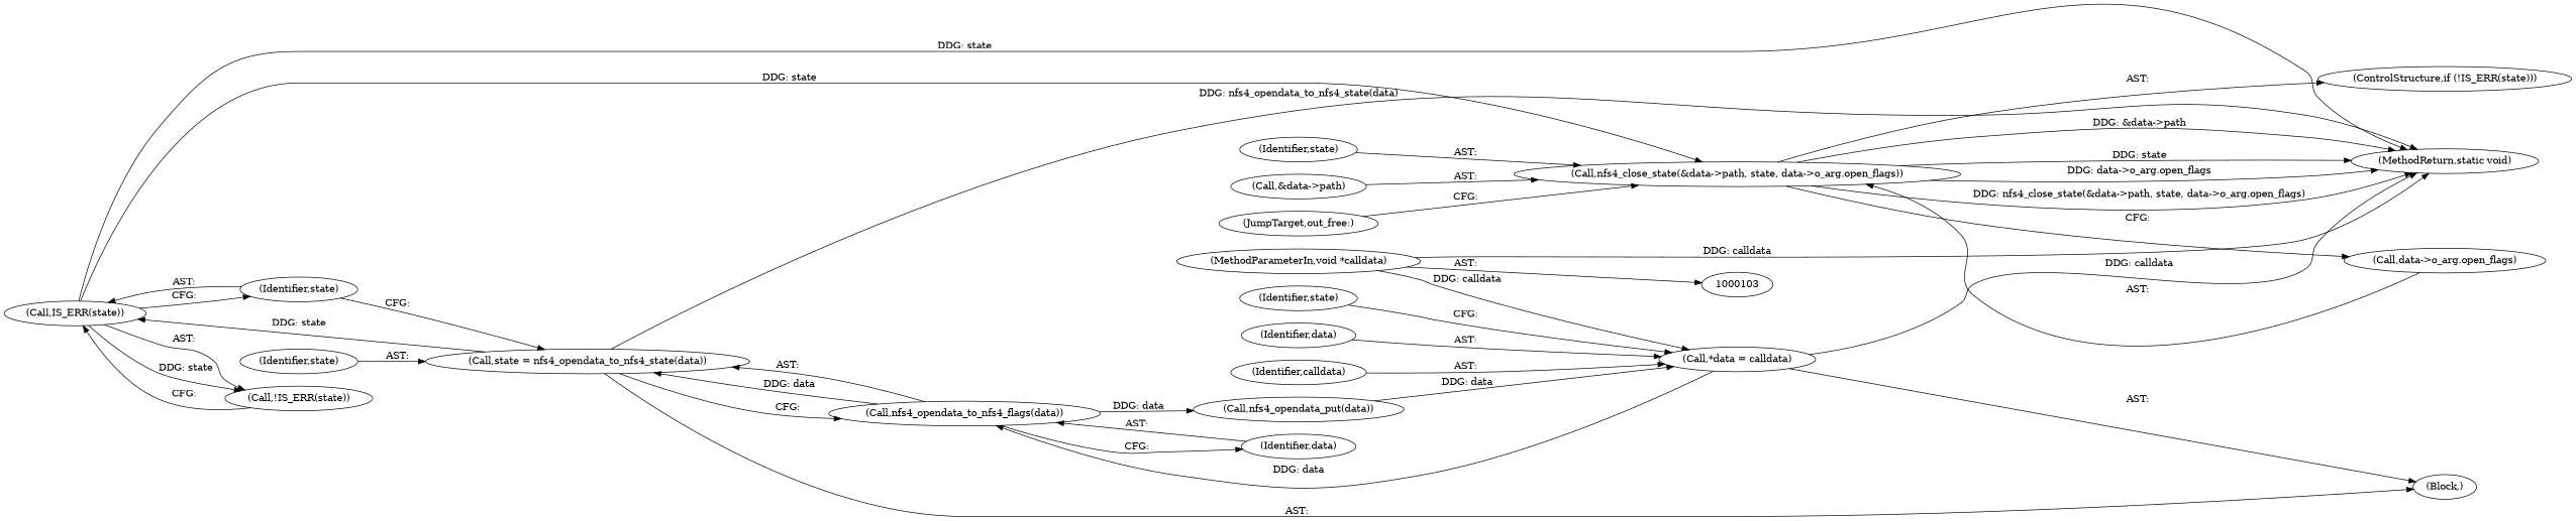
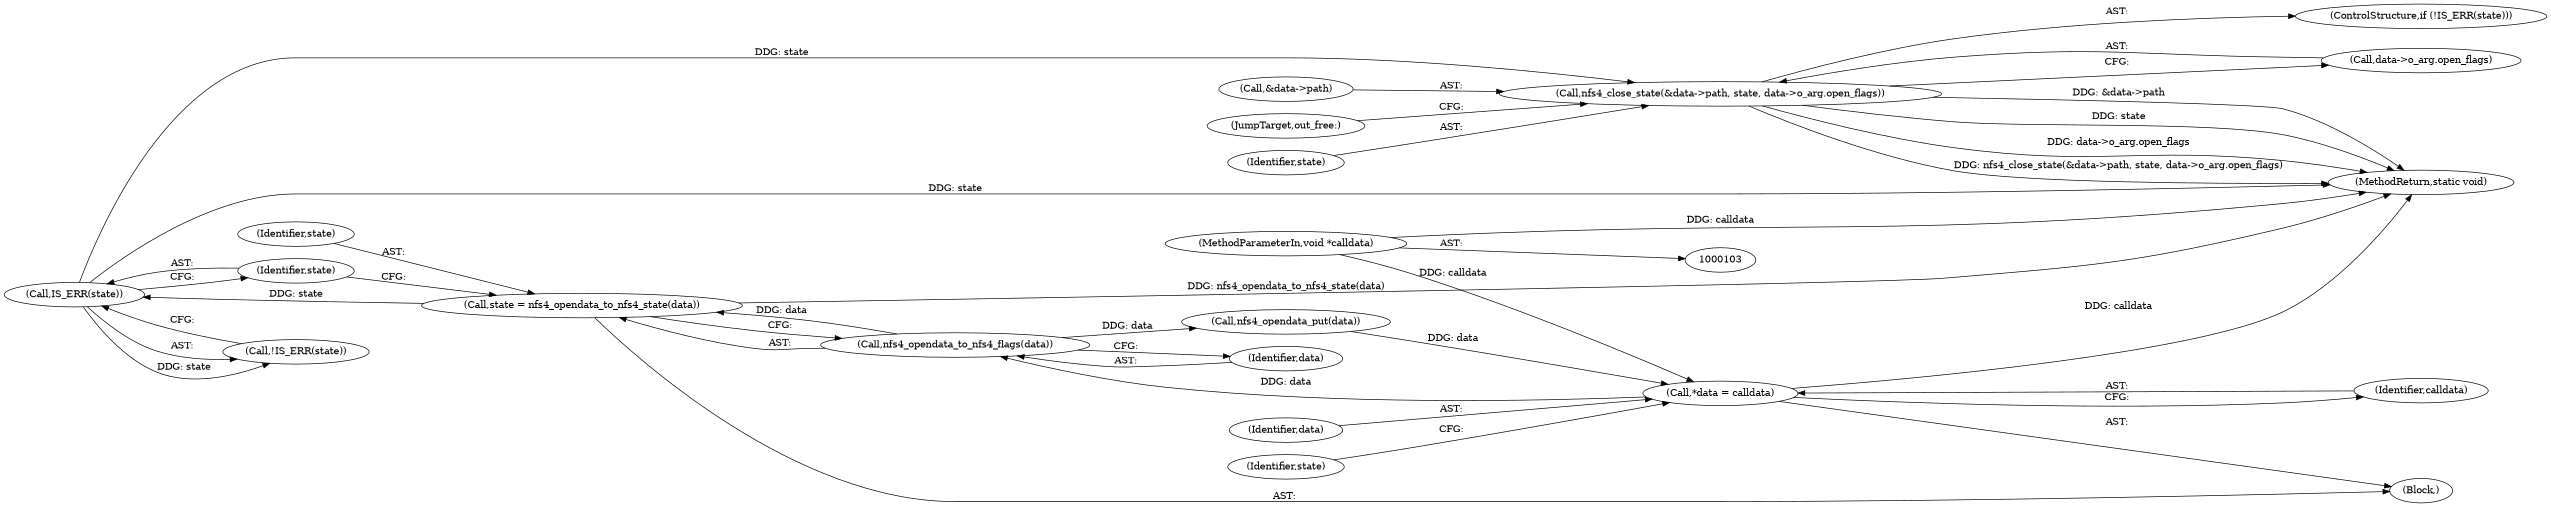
  digraph {
    rankdir=LR
    n1 [label="(Call,nfs4_close_state(&data->path, state, data->o_arg.open_flags))"]
    n2 [label="(ControlStructure,if (!IS_ERR(state)))"]
    n3 [label="(MethodReturn,static void)"]
    n4 [label="(Call,data->o_arg.open_flags)"]
    n5 [label="(Call,IS_ERR(state))"]
    n6 [label="(Call,!IS_ERR(state))"]
    n7 [label="(Identifier,state)"]
    n8 [label="(Call,state = nfs4_opendata_to_nfs4_state(data))"]
    n9 [label="(Call,nfs4_opendata_to_nfs4_flags(data))"]
    n10 [label="(Block,)"]
    n11 [label="(Identifier,data)"]
    n12 [label="(Call,nfs4_opendata_put(data))"]
    n13 [label="(Call,*data = calldata)"]
    n14 [label="(Identifier,calldata)"]
    n15 [label="(MethodParameterIn,void *calldata)"]
    1000103
    n17 [label="(Call,&data->path)"]
    n18 [label="(Identifier,state)"]
    n19 [label="(JumpTarget,out_free:)"]
    n20 [label="(Identifier,state)"]
    n21 [label="(Identifier,data)"]
    n22 [label="(Identifier,state)"]
    n1 -> n2 [label="AST: "]
    n1 -> n3 [label="DDG: nfs4_close_state(&data->path, state, data->o_arg.open_flags)"]
    n1 -> n3 [label="DDG: &data->path"]
    n1 -> n3 [label="DDG: state"]
    n1 -> n3 [label="DDG: data->o_arg.open_flags"]
    n1 -> n4 [label="CFG: "]
    n4 -> n1 [label="AST: "]
    n5 -> n1 [label="DDG: state"]
    n5 -> n3 [label="DDG: state"]
    n5 -> n6 [label="AST: "]
    n5 -> n6 [label="DDG: state"]
    n5 -> n7 [label="CFG: "]
    n6 -> n5 [label="CFG: "]
    n7 -> n5 [label="AST: "]
    n7 -> n8 [label="CFG: "]
    n8 -> n3 [label="DDG: nfs4_opendata_to_nfs4_state(data)"]
    n8 -> n5 [label="DDG: state"]
    n8 -> n9 [label="CFG: "]
    n8 -> n10 [label="AST: "]
    n9 -> n8 [label="AST: "]
    n9 -> n8 [label="DDG: data"]
    n9 -> n11 [label="CFG: "]
    n9 -> n12 [label="DDG: data"]
    n11 -> n9 [label="AST: "]
    n12 -> n13 [label="DDG: data"]
    n13 -> n3 [label="DDG: calldata"]
    n13 -> n9 [label="DDG: data"]
    n13 -> n10 [label="AST: "]
+   n13 -> n14 [label="CFG: "]
    n14 -> n13 [label="AST: "]
    n15 -> n3 [label="DDG: calldata"]
    n15 -> n13 [label="DDG: calldata"]
    n15 -> 1000103 [label="AST: "]
    n17 -> n1 [label="AST: "]
    n18 -> n13 [label="CFG: "]
    n19 -> n1 [label="CFG: "]
    n20 -> n1 [label="AST: "]
    n21 -> n13 [label="AST: "]
    n22 -> n8 [label="AST: "]
  }
